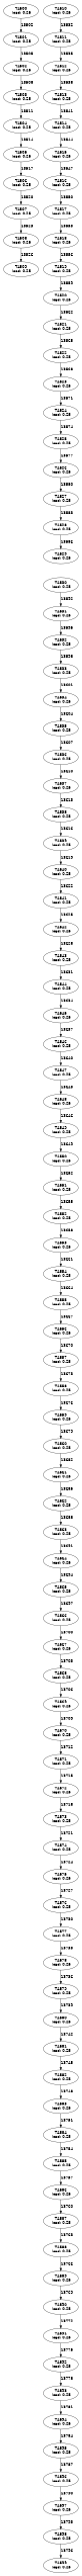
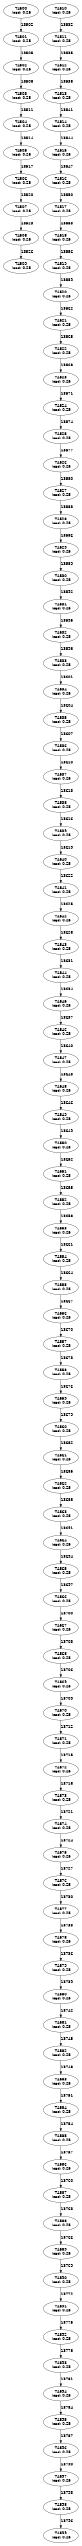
  digraph {
    fontname="DejaVu Sans"
    node [fontname="DejaVu Sans"]
    edge [fontname="DejaVu Sans"]
    n1 [label="T4500\n load: 0.25"]
    n2 [label="T4501\n load: 0.25"]
    n3 [label="T4502\n load: 0.25"]
    n4 [label="T4503\n load: 0.25"]
    n5 [label="T4504\n load: 0.25"]
    n6 [label="T4505\n load: 0.25"]
    n7 [label="T4506\n load: 0.25"]
    n8 [label="T4507\n load: 0.25"]
    n9 [label="T4508\n load: 0.25"]
    n10 [label="T4509\n load: 0.25"]
    n11 [label="T4510\n load: 0.25"]
    n12 [label="T4511\n load: 0.25"]
    n13 [label="T4512\n load: 0.25"]
    n14 [label="T4513\n load: 0.25"]
    n15 [label="T4514\n load: 0.25"]
    n16 [label="T4515\n load: 0.25"]
    n17 [label="T4516\n load: 0.25"]
    n18 [label="T4517\n load: 0.25"]
    n19 [label="T4518\n load: 0.25"]
    n20 [label="T4519\n load: 0.25"]
    n21 [label="T4520\n load: 0.25"]
    n22 [label="T4521\n load: 0.25"]
    n23 [label="T4522\n load: 0.25"]
    n24 [label="T4523\n load: 0.25"]
    n25 [label="T4524\n load: 0.25"]
    n26 [label="T4525\n load: 0.25"]
    n27 [label="T4526\n load: 0.25"]
    n28 [label="T4527\n load: 0.25"]
    n29 [label="T4528\n load: 0.25"]
    n30 [label="T4529\n load: 0.25"]
    n31 [label="T4530\n load: 0.25"]
    n32 [label="T4531\n load: 0.25"]
    n33 [label="T4532\n load: 0.25"]
    n34 [label="T4533\n load: 0.25"]
    n35 [label="T4534\n load: 0.25"]
    n36 [label="T4535\n load: 0.25"]
    n37 [label="T4536\n load: 0.25"]
    n38 [label="T4537\n load: 0.25"]
    n39 [label="T4538\n load: 0.25"]
    n40 [label="T4539\n load: 0.25"]
    n41 [label="T4540\n load: 0.25"]
    n42 [label="T4541\n load: 0.25"]
    n43 [label="T4542\n load: 0.25"]
    n44 [label="T4543\n load: 0.25"]
    n45 [label="T4544\n load: 0.25"]
    n46 [label="T4545\n load: 0.25"]
    n47 [label="T4546\n load: 0.25"]
    n48 [label="T4547\n load: 0.25"]
    n49 [label="T4548\n load: 0.25"]
    n50 [label="T4549\n load: 0.25"]
    n51 [label="T4550\n load: 0.25"]
    n52 [label="T4551\n load: 0.25"]
    n53 [label="T4552\n load: 0.25"]
    n54 [label="T4553\n load: 0.25"]
    n55 [label="T4554\n load: 0.25"]
    n56 [label="T4555\n load: 0.25"]
    n57 [label="T4556\n load: 0.25"]
    n58 [label="T4557\n load: 0.25"]
    n59 [label="T4558\n load: 0.25"]
    n60 [label="T4559\n load: 0.25"]
    n61 [label="T4560\n load: 0.25"]
    n62 [label="T4561\n load: 0.25"]
    n63 [label="T4562\n load: 0.25"]
    n64 [label="T4563\n load: 0.25"]
    n65 [label="T4564\n load: 0.25"]
    n66 [label="T4565\n load: 0.25"]
    n67 [label="T4566\n load: 0.25"]
    n68 [label="T4567\n load: 0.25"]
    n69 [label="T4568\n load: 0.25"]
    n70 [label="T4569\n load: 0.25"]
    n71 [label="T4570\n load: 0.25"]
    n72 [label="T4571\n load: 0.25"]
    n73 [label="T4572\n load: 0.25"]
    n74 [label="T4573\n load: 0.25"]
    n75 [label="T4574\n load: 0.25"]
    n76 [label="T4575\n load: 0.25"]
    n77 [label="T4576\n load: 0.25"]
    n78 [label="T4577\n load: 0.25"]
    n79 [label="T4578\n load: 0.25"]
    n80 [label="T4579\n load: 0.25"]
    n81 [label="T4580\n load: 0.25"]
    n82 [label="T4581\n load: 0.25"]
    n83 [label="T4582\n load: 0.25"]
    n84 [label="T4583\n load: 0.25"]
    n85 [label="T4584\n load: 0.25"]
    n86 [label="T4585\n load: 0.25"]
    n87 [label="T4586\n load: 0.25"]
    n88 [label="T4587\n load: 0.25"]
    n89 [label="T4588\n load: 0.25"]
    n90 [label="T4589\n load: 0.25"]
    n91 [label="T4590\n load: 0.25"]
    n92 [label="T4591\n load: 0.25"]
    n93 [label="T4592\n load: 0.25"]
    n94 [label="T4593\n load: 0.25"]
    n95 [label="T4594\n load: 0.25"]
    n96 [label="T4595\n load: 0.25"]
    n97 [label="T4596\n load: 0.25"]
    n98 [label="T4597\n load: 0.25"]
    n99 [label="T4598\n load: 0.25"]
    n100 [label="T4599\n load: 0.25"]
    n1 -> n2 [label=13502]
    n2 -> n3 [label=13505]
    n3 -> n4 [label=13508]
    n4 -> n5 [label=13511]
    n5 -> n6 [label=13514]
    n6 -> n7 [label=13517]
    n7 -> n8 [label=13520]
    n8 -> n9 [label=13523]
    n9 -> n10 [label=13526]
    n11 -> n12 [label=13532]
    n12 -> n13 [label=13535]
    n13 -> n14 [label=13538]
    n14 -> n15 [label=13541]
    n15 -> n16 [label=13544]
    n16 -> n17 [label=13547]
    n17 -> n18 [label=13550]
    n18 -> n19 [label=13553]
    n19 -> n20 [label=13556]
    n20 -> n21 [label=13559]
    n21 -> n22 [label=13562]
    n22 -> n23 [label=13565]
    n23 -> n24 [label=13568]
    n24 -> n25 [label=13571]
    n25 -> n26 [label=13574]
    n26 -> n27 [label=13577]
    n27 -> n28 [label=13580]
    n28 -> n29 [label=13583]
    n29 -> n30 [label=13586]
+   n30 -> n31 [label=13589]
    n31 -> n32 [label=13592]
    n32 -> n33 [label=13595]
    n33 -> n34 [label=13598]
    n34 -> n35 [label=13601]
    n35 -> n36 [label=13604]
    n36 -> n37 [label=13607]
    n37 -> n38 [label=13610]
    n38 -> n39 [label=13613]
    n39 -> n40 [label=13616]
    n40 -> n41 [label=13619]
    n41 -> n42 [label=13622]
    n42 -> n43 [label=13625]
    n43 -> n44 [label=13628]
    n44 -> n45 [label=13631]
    n45 -> n46 [label=13634]
    n46 -> n47 [label=13637]
    n47 -> n48 [label=13640]
    n48 -> n49 [label=13643]
    n49 -> n50 [label=13646]
    n50 -> n51 [label=13649]
    n51 -> n52 [label=13652]
    n52 -> n53 [label=13655]
    n53 -> n54 [label=13658]
    n54 -> n55 [label=13661]
    n55 -> n56 [label=13664]
    n56 -> n57 [label=13667]
    n57 -> n58 [label=13670]
    n58 -> n59 [label=13673]
    n59 -> n60 [label=13676]
    n60 -> n61 [label=13679]
    n61 -> n62 [label=13682]
    n62 -> n63 [label=13685]
    n63 -> n64 [label=13688]
    n64 -> n65 [label=13691]
    n65 -> n66 [label=13694]
    n66 -> n67 [label=13697]
    n67 -> n68 [label=13700]
    n68 -> n69 [label=13703]
    n69 -> n70 [label=13706]
    n70 -> n71 [label=13709]
    n71 -> n72 [label=13712]
    n72 -> n73 [label=13715]
    n73 -> n74 [label=13718]
    n74 -> n75 [label=13721]
    n75 -> n76 [label=13724]
    n76 -> n77 [label=13727]
    n77 -> n78 [label=13730]
    n78 -> n79 [label=13733]
    n79 -> n80 [label=13736]
    n80 -> n81 [label=13739]
    n81 -> n82 [label=13742]
    n82 -> n83 [label=13745]
    n83 -> n84 [label=13748]
    n84 -> n85 [label=13751]
    n85 -> n86 [label=13754]
    n86 -> n87 [label=13757]
    n87 -> n88 [label=13760]
    n88 -> n89 [label=13763]
    n89 -> n90 [label=13766]
    n90 -> n91 [label=13769]
    n91 -> n92 [label=13772]
    n92 -> n93 [label=13775]
    n93 -> n94 [label=13778]
    n94 -> n95 [label=13781]
    n95 -> n96 [label=13784]
    n96 -> n97 [label=13787]
    n97 -> n98 [label=13790]
    n98 -> n99 [label=13793]
    n99 -> n100 [label=13796]
  }
